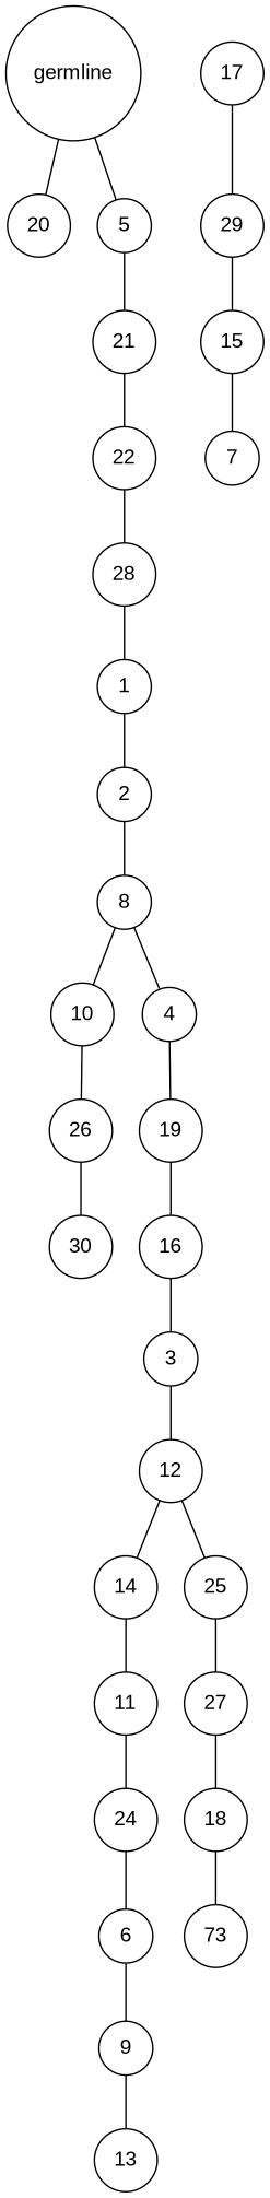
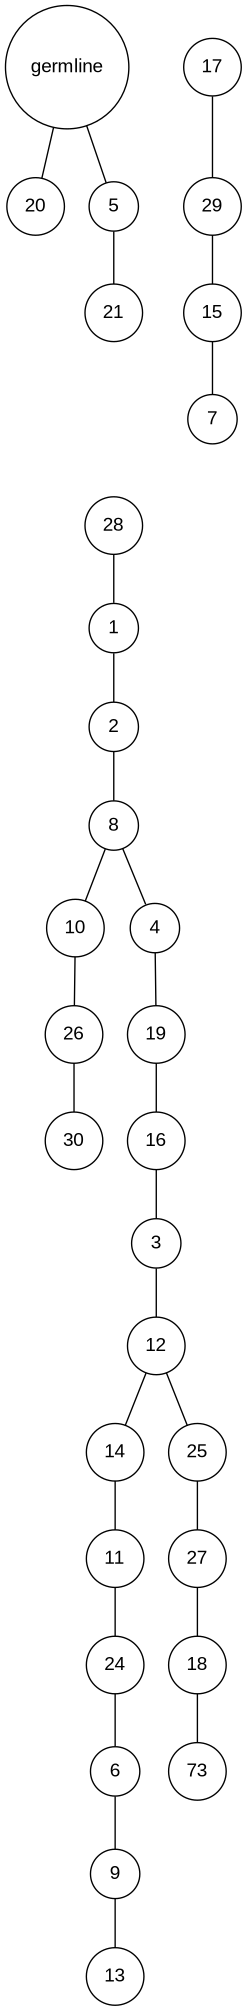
  graph {
    fontname="Liberation Sans"
    rankdir=UD
    splines=line
    node [fontname="Liberation Sans" shape=circle]
    edge [fontname="Liberation Sans"]
    n1 [label=germline]
    n2 [label=20]
    n3 [label=5]
    n4 [label=21]
-   n5 [label=22]
    n6 [label=28]
    n7 [label=1]
    n8 [label=2]
    n9 [label=8]
    n10 [label=10]
    n11 [label=4]
    n12 [label=26]
    n13 [label=19]
    n14 [label=30]
    n15 [label=17]
    n16 [label=29]
    n17 [label=15]
    n18 [label=7]
    n19 [label=16]
    n20 [label=3]
    n21 [label=12]
    n22 [label=14]
    n23 [label=25]
    n24 [label=11]
    n25 [label=27]
    n26 [label=24]
    n27 [label=6]
    n28 [label=9]
    n29 [label=13]
    n30 [label=18]
    n31 [label=73]
    n1 -- n2
    n1 -- n3
    n3 -- n4
-   n4 -- n5
-   n5 -- n6
    n6 -- n7
    n7 -- n8
    n8 -- n9
    n9 -- n10
    n9 -- n11
    n10 -- n12
    n11 -- n13
    n12 -- n14
    n13 -- n19
    n15 -- n16
    n16 -- n17
    n17 -- n18
    n19 -- n20
    n20 -- n21
    n21 -- n22
    n21 -- n23
    n22 -- n24
    n23 -- n25
    n24 -- n26
    n25 -- n30
    n26 -- n27
    n27 -- n28
    n28 -- n29
    n30 -- n31
  }
